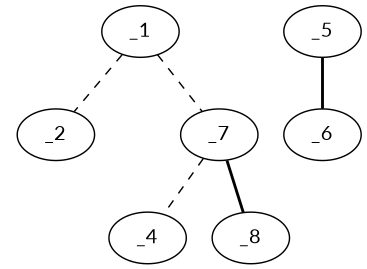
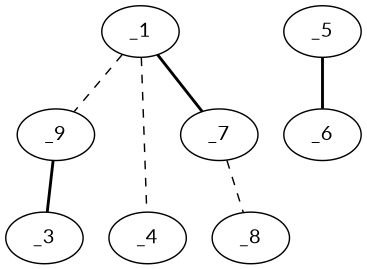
  graph {
    fontname=Lato
    node [charge=0 chem=1 fontname=Lato symbol="C  " x=2.7071 y=0.483]
    edge [fontname=Lato style=bold valence=1]
    _1 [x=3.4142]
-   _2 [y=-0.2241]
+   _2 [y=-0.2241 label=_9]
    _4 [y=1.1901]
    _7 [x=4.1213 y=-0.2241]
+   _3 [chem=2 symbol="O  " x=2]
    _5 [x=4.1213 y=1.1901]
    _6 [chem=7 symbol="Cl " x=5.0872 y=0.9313]
    _8 [chem=7 symbol="Cl " x=3.8625 y=-1.1901]
    _1 -- _2 [style=dashed]
-   _7 -- _4 [style=dashed]
-   _1 -- _7 [style=dashed]
-   _7 -- _8
+   _1 -- _4 [style=dashed]
+   _1 -- _7
+   _2 -- _3
+   _7 -- _8 [style=dashed]
    _5 -- _6
  }
